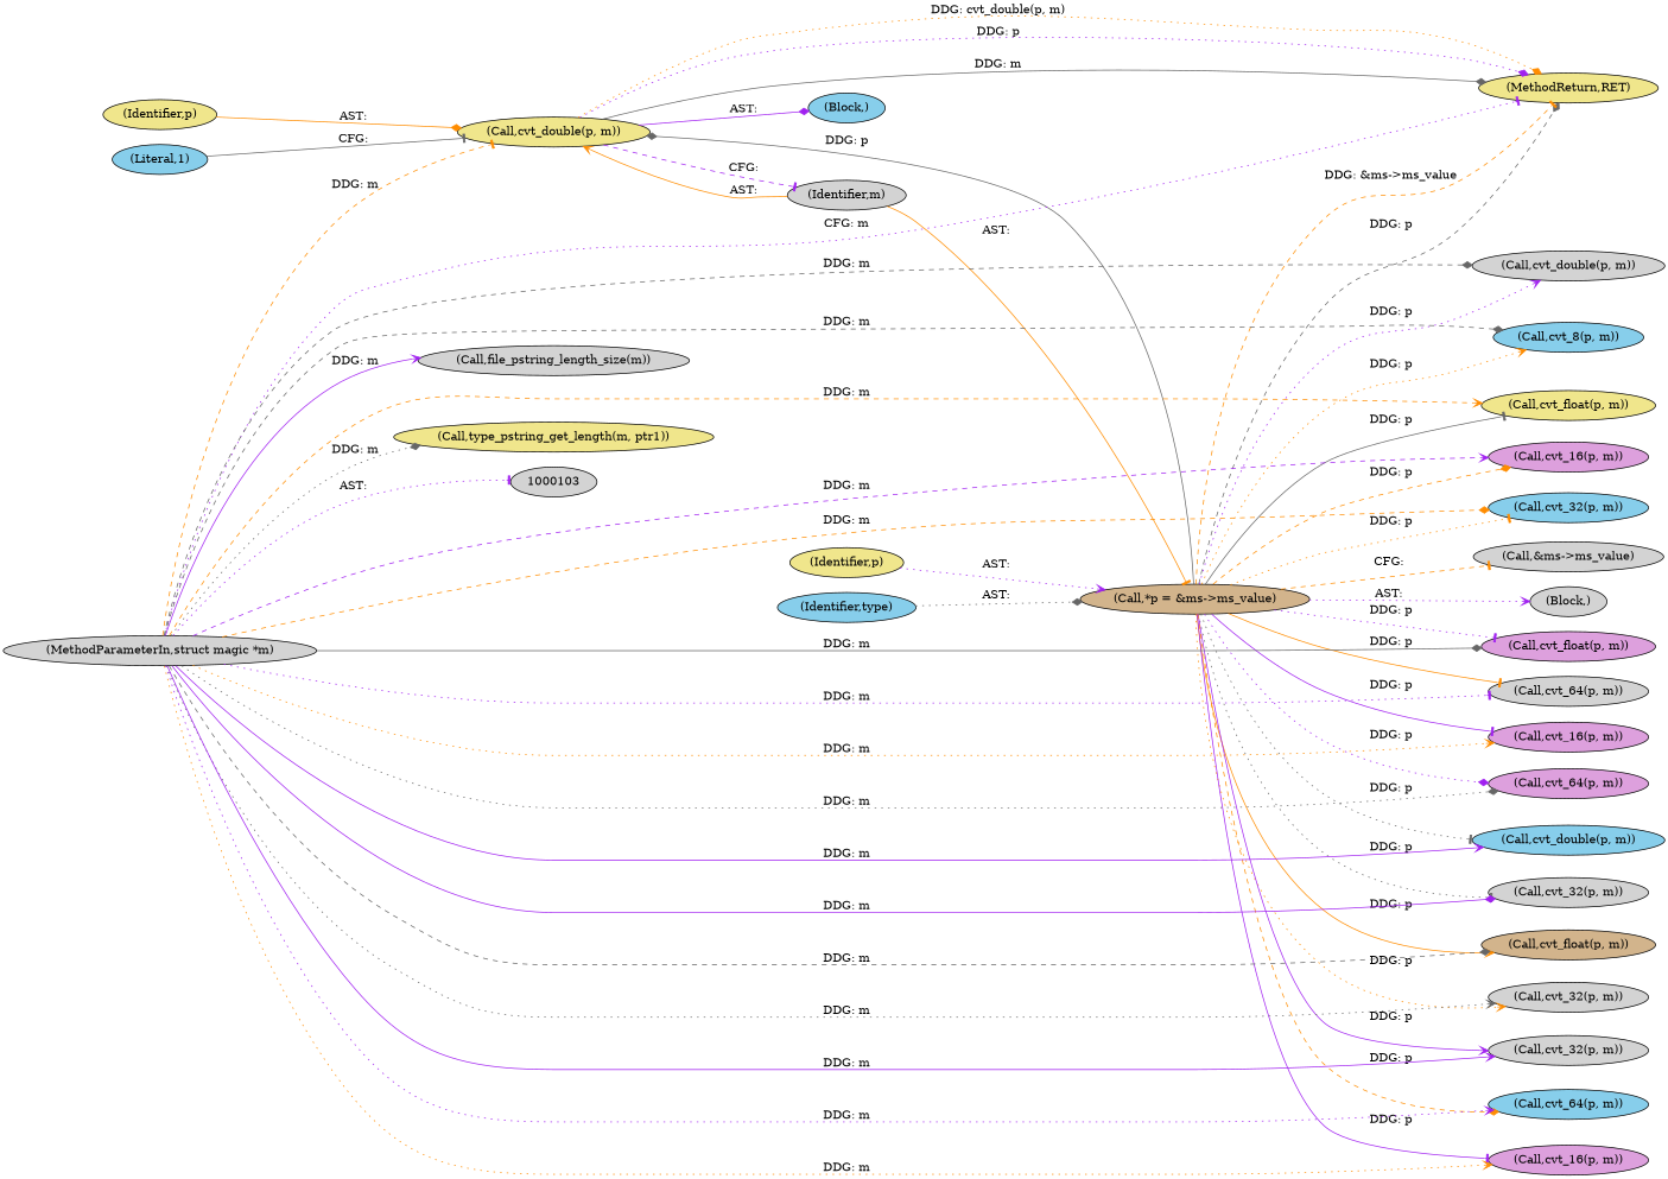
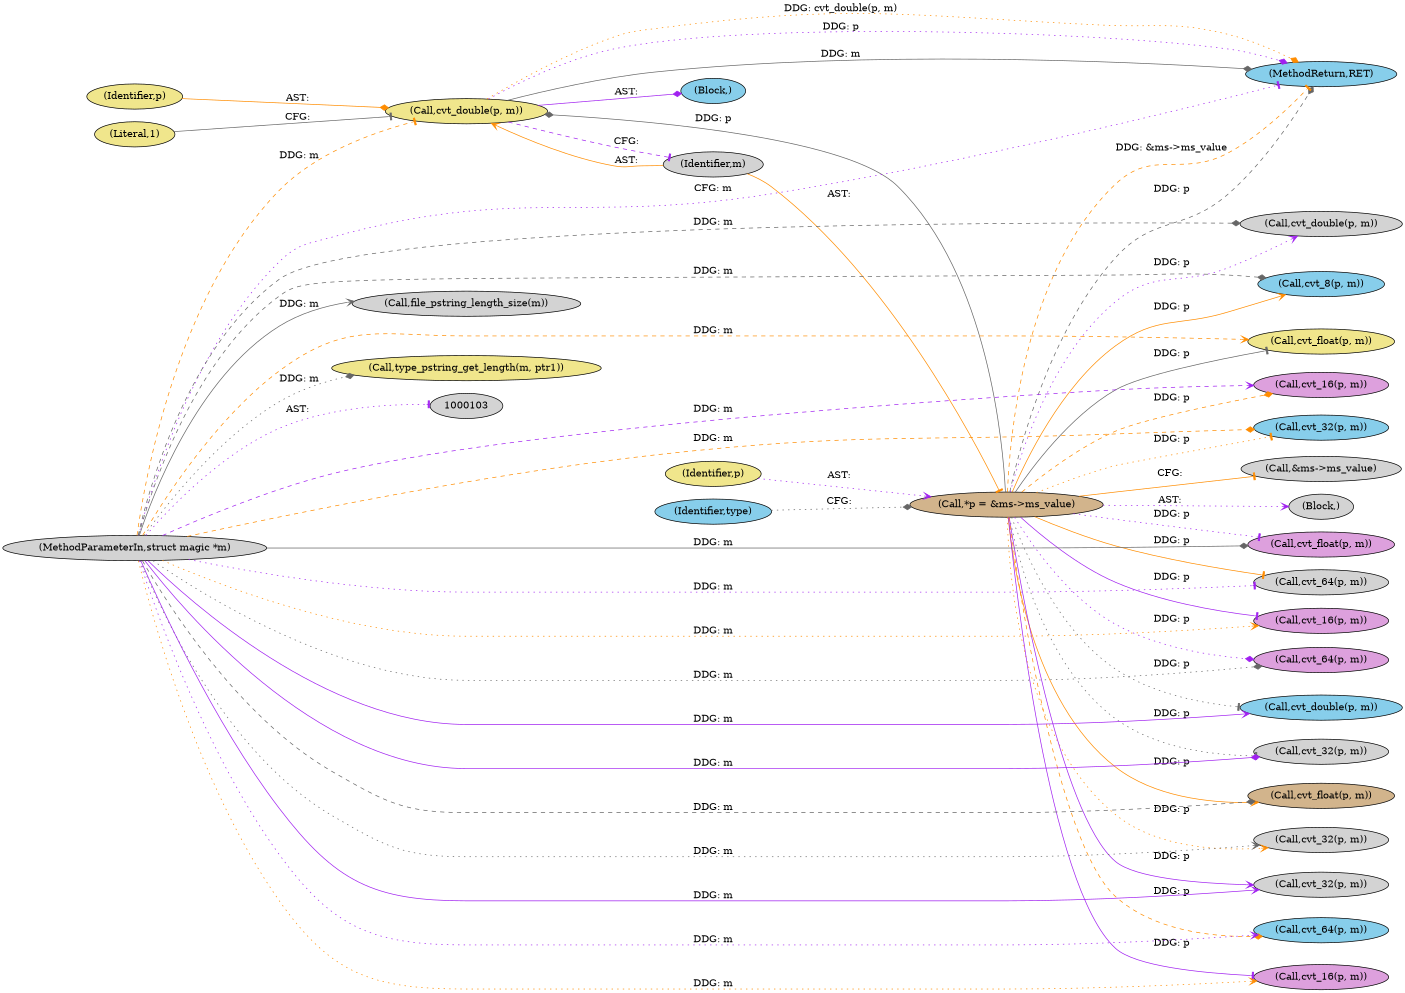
  digraph {
    rankdir=LR
    node [fillcolor=lightgrey style=filled]
    edge [arrowhead=diamond color=purple style=dotted]
    n1 [fillcolor=khaki label="(Call,cvt_double(p, m))"]
    n2 [label="(Identifier,m)"]
-   n3 [fillcolor=khaki label="(MethodReturn,RET)"]
+   n3 [fillcolor=skyblue label="(MethodReturn,RET)"]
    n4 [fillcolor=skyblue label="(Block,)"]
    n5 [fillcolor=tan label="(Call,*p = &ms->ms_value)"]
    n6 [fillcolor=khaki label="(Call,cvt_float(p, m))"]
    n7 [fillcolor=plum label="(Call,cvt_16(p, m))"]
    n8 [label="(Call,&ms->ms_value)"]
    n9 [fillcolor=skyblue label="(Call,cvt_32(p, m))"]
    n10 [fillcolor=plum label="(Call,cvt_float(p, m))"]
    n11 [label="(Call,cvt_64(p, m))"]
    n12 [fillcolor=plum label="(Call,cvt_16(p, m))"]
    n13 [fillcolor=skyblue label="(Call,cvt_double(p, m))"]
    n14 [label="(Block,)"]
    n15 [label="(Call,cvt_32(p, m))"]
    n16 [fillcolor=tan label="(Call,cvt_float(p, m))"]
    n17 [label="(Call,cvt_32(p, m))"]
    n18 [label="(Call,cvt_32(p, m))"]
    n19 [fillcolor=skyblue label="(Call,cvt_64(p, m))"]
    n20 [fillcolor=plum label="(Call,cvt_16(p, m))"]
    n21 [label="(Call,cvt_double(p, m))"]
    n22 [fillcolor=plum label="(Call,cvt_64(p, m))"]
    n23 [fillcolor=skyblue label="(Call,cvt_8(p, m))"]
    n24 [label="(MethodParameterIn,struct magic *m)"]
    n25 [label="(Call,file_pstring_length_size(m))"]
    n26 [fillcolor=khaki label="(Call,type_pstring_get_length(m, ptr1))"]
    1000103
-   n28 [fillcolor=skyblue label="(Literal,1)"]
+   n28 [fillcolor=khaki label="(Literal,1)"]
    n29 [fillcolor=khaki label="(Identifier,p)"]
    n30 [fillcolor=khaki label="(Identifier,p)"]
    n31 [fillcolor=skyblue label="(Identifier,type)"]
    n1 -> n2 [arrowhead=tee label="CFG: " style=dashed]
    n1 -> n3 [label="DDG: p"]
    n1 -> n3 [color=gray40 label="DDG: m" style=solid]
    n1 -> n3 [color=darkorange label="DDG: cvt_double(p, m)"]
    n1 -> n4 [label="AST: " style=solid]
    n2 -> n1 [arrowhead=vee color=darkorange label="AST: " style=solid]
    n2 -> n5 [arrowhead=tee color=darkorange label="AST: " style=solid]
    n5 -> n1 [color=gray40 label="DDG: p" style=solid]
    n5 -> n3 [color=gray40 label="DDG: p" style=dashed]
    n5 -> n3 [arrowhead=tee color=darkorange label="DDG: &ms->ms_value" style=dashed]
    n5 -> n6 [arrowhead=tee color=gray40 label="DDG: p" style=solid]
    n5 -> n7 [color=darkorange label="DDG: p" style=dashed]
-   n5 -> n8 [arrowhead=tee color=darkorange label="CFG: " style=dashed]
+   n5 -> n8 [arrowhead=tee color=darkorange label="CFG: " style=solid]
    n5 -> n9 [arrowhead=tee color=darkorange label="DDG: p"]
    n5 -> n10 [arrowhead=tee label="DDG: p"]
    n5 -> n11 [arrowhead=tee color=darkorange label="DDG: p" style=solid]
    n5 -> n12 [arrowhead=tee label="DDG: p" style=solid]
    n5 -> n13 [arrowhead=tee color=gray40 label="DDG: p"]
    n5 -> n14 [arrowhead=vee label="AST: "]
    n5 -> n15 [arrowhead=tee color=gray40 label="DDG: p"]
    n5 -> n16 [arrowhead=vee color=darkorange label="DDG: p" style=solid]
    n5 -> n17 [arrowhead=vee color=darkorange label="DDG: p"]
    n5 -> n18 [arrowhead=vee label="DDG: p" style=solid]
    n5 -> n19 [color=darkorange label="DDG: p" style=dashed]
    n5 -> n20 [arrowhead=tee label="DDG: p" style=solid]
    n5 -> n21 [arrowhead=vee label="DDG: p"]
    n5 -> n22 [label="DDG: p"]
-   n5 -> n23 [arrowhead=vee color=darkorange label="DDG: p"]
+   n5 -> n23 [arrowhead=vee color=darkorange label="DDG: p" style=solid]
    n24 -> n1 [arrowhead=tee color=darkorange label="DDG: m" style=dashed]
    n24 -> n3 [arrowhead=tee label="CFG: m"]
    n24 -> n6 [arrowhead=vee color=darkorange label="DDG: m" style=dashed]
    n24 -> n7 [arrowhead=vee label="DDG: m" style=dashed]
    n24 -> n9 [color=darkorange label="DDG: m" style=dashed]
    n24 -> n10 [color=gray40 label="DDG: m" style=solid]
    n24 -> n11 [arrowhead=tee label="DDG: m"]
    n24 -> n12 [arrowhead=vee color=darkorange label="DDG: m"]
    n24 -> n13 [arrowhead=vee label="DDG: m" style=solid]
    n24 -> n15 [label="DDG: m" style=solid]
    n24 -> n16 [color=gray40 label="DDG: m" style=dashed]
    n24 -> n17 [arrowhead=vee color=gray40 label="DDG: m"]
    n24 -> n18 [arrowhead=vee label="DDG: m" style=solid]
    n24 -> n19 [arrowhead=vee label="DDG: m"]
    n24 -> n20 [arrowhead=vee color=darkorange label="DDG: m"]
    n24 -> n21 [color=gray40 label="DDG: m" style=dashed]
    n24 -> n22 [color=gray40 label="DDG: m"]
    n24 -> n23 [color=gray40 label="DDG: m" style=dashed]
-   n24 -> n25 [arrowhead=vee label="DDG: m" style=solid]
+   n24 -> n25 [arrowhead=vee color=gray40 label="DDG: m" style=solid]
    n24 -> n26 [color=gray40 label="DDG: m"]
    n24 -> 1000103 [arrowhead=tee label="AST: "]
    n28 -> n1 [arrowhead=tee color=gray40 label="CFG: " style=solid]
    n29 -> n1 [color=darkorange label="AST: " style=solid]
    n30 -> n5 [arrowhead=vee label="AST: "]
-   n31 -> n5 [color=gray40 label="AST: "]
+   n31 -> n5 [color=gray40 label="CFG: "]
  }
